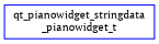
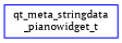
  digraph {
    rankdir=LR
    fontname="PT Serif"
-   n1 [color=blue fillcolor=white fontname="PT Serif" fontsize=10 height=0.2 label="qt_pianowidget_stringdata\l_pianowidget_t" shape=record style=filled width=0.4]
+   n1 [color=blue fillcolor=white fontname="PT Serif" fontsize=10 height=0.2 label="qt_meta_stringdata\l_pianowidget_t" shape=record style=filled width=0.4]
  }
